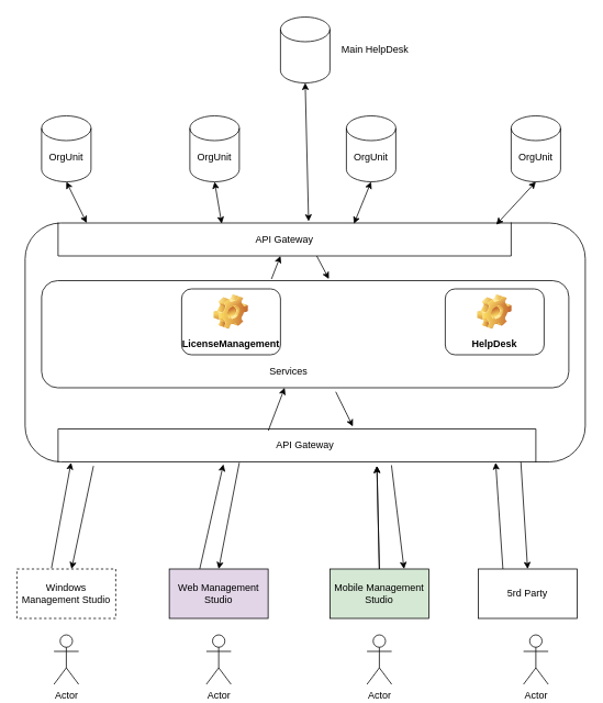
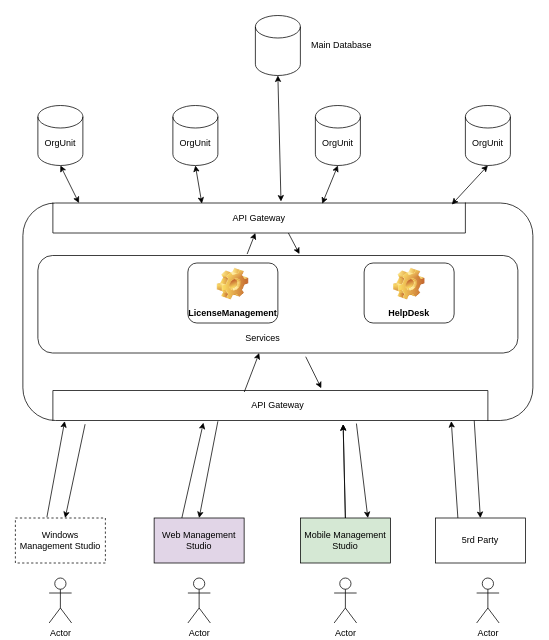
  <mxCell id="0" />
  <mxCell id="1" parent="0" />
  <mxCell id="2" value="" style="shape=cylinder3;whiteSpace=wrap;html=1;boundedLbl=1;backgroundOutline=1;size=15;" vertex="1" parent="1"><mxGeometry x="340" y="20" width="60" height="80" as="geometry" /></mxCell>
  <mxCell id="3" value="" style="shape=cylinder3;whiteSpace=wrap;html=1;boundedLbl=1;backgroundOutline=1;size=15;" vertex="1" parent="1"><mxGeometry x="50" y="140" width="60" height="80" as="geometry" /></mxCell>
  <mxCell id="4" value="" style="shape=cylinder3;whiteSpace=wrap;html=1;boundedLbl=1;backgroundOutline=1;size=15;" vertex="1" parent="1"><mxGeometry x="230" y="140" width="60" height="80" as="geometry" /></mxCell>
  <mxCell id="5" value="" style="shape=cylinder3;whiteSpace=wrap;html=1;boundedLbl=1;backgroundOutline=1;size=15;" vertex="1" parent="1"><mxGeometry x="420" y="140" width="60" height="80" as="geometry" /></mxCell>
  <mxCell id="6" value="" style="shape=cylinder3;whiteSpace=wrap;html=1;boundedLbl=1;backgroundOutline=1;size=15;" vertex="1" parent="1"><mxGeometry x="620" y="140" width="60" height="80" as="geometry" /></mxCell>
- <mxCell id="7" value="Main HelpDesk" style="text;html=1;strokeColor=none;fillColor=none;align=center;verticalAlign=middle;whiteSpace=wrap;rounded=0;" vertex="1" parent="1"><mxGeometry x="400" y="50" width="110" height="20" as="geometry" /></mxCell>
+ <mxCell id="7" value="Main Database" style="text;html=1;strokeColor=none;fillColor=none;align=center;verticalAlign=middle;whiteSpace=wrap;rounded=0;" vertex="1" parent="1"><mxGeometry x="400" y="50" width="110" height="20" as="geometry" /></mxCell>
  <mxCell id="8" value="OrgUnit" style="text;html=1;strokeColor=none;fillColor=none;align=center;verticalAlign=middle;whiteSpace=wrap;rounded=0;" vertex="1" parent="1"><mxGeometry x="60" y="180" width="40" height="20" as="geometry" /></mxCell>
  <mxCell id="9" value="OrgUnit" style="text;html=1;strokeColor=none;fillColor=none;align=center;verticalAlign=middle;whiteSpace=wrap;rounded=0;" vertex="1" parent="1"><mxGeometry x="240" y="180" width="40" height="20" as="geometry" /></mxCell>
  <mxCell id="10" value="OrgUnit" style="text;html=1;strokeColor=none;fillColor=none;align=center;verticalAlign=middle;whiteSpace=wrap;rounded=0;" vertex="1" parent="1"><mxGeometry x="430" y="180" width="40" height="20" as="geometry" /></mxCell>
  <mxCell id="11" value="OrgUnit" style="text;html=1;strokeColor=none;fillColor=none;align=center;verticalAlign=middle;whiteSpace=wrap;rounded=0;" vertex="1" parent="1"><mxGeometry x="630" y="180" width="40" height="20" as="geometry" /></mxCell>
  <mxCell id="12" value="" style="rounded=1;whiteSpace=wrap;html=1;" vertex="1" parent="1"><mxGeometry x="30" y="270" width="680" height="290" as="geometry" /></mxCell>
  <mxCell id="13" value="Actor" style="shape=umlActor;verticalLabelPosition=bottom;verticalAlign=top;html=1;outlineConnect=0;" vertex="1" parent="1"><mxGeometry x="65" y="770" width="30" height="60" as="geometry" /></mxCell>
  <mxCell id="14" value="Actor" style="shape=umlActor;verticalLabelPosition=bottom;verticalAlign=top;html=1;outlineConnect=0;" vertex="1" parent="1"><mxGeometry x="250" y="770" width="30" height="60" as="geometry" /></mxCell>
  <mxCell id="15" value="Actor" style="shape=umlActor;verticalLabelPosition=bottom;verticalAlign=top;html=1;outlineConnect=0;" vertex="1" parent="1"><mxGeometry x="445" y="770" width="30" height="60" as="geometry" /></mxCell>
  <mxCell id="16" value="Actor" style="shape=umlActor;verticalLabelPosition=bottom;verticalAlign=top;html=1;outlineConnect=0;" vertex="1" parent="1"><mxGeometry x="635" y="770" width="30" height="60" as="geometry" /></mxCell>
  <mxCell id="17" value="" style="rounded=1;whiteSpace=wrap;html=1;" vertex="1" parent="1"><mxGeometry x="50" y="340" width="640" height="130" as="geometry" /></mxCell>
- <mxCell id="18" value="HelpDesk" style="label;whiteSpace=wrap;html=1;align=center;verticalAlign=bottom;spacingLeft=0;spacingBottom=4;imageAlign=center;imageVerticalAlign=top;image=img/clipart/Gear_128x128.png" vertex="1" parent="1"><mxGeometry x="540" y="350" width="120" height="80" as="geometry" /></mxCell>
- <mxCell id="19" value="LicenseManagement" style="label;whiteSpace=wrap;html=1;align=center;verticalAlign=bottom;spacingLeft=0;spacingBottom=4;imageAlign=center;imageVerticalAlign=top;image=img/clipart/Gear_128x128.png" vertex="1" parent="1"><mxGeometry x="220" y="350" width="120" height="80" as="geometry" /></mxCell>
+ <mxCell id="18" value="HelpDesk" style="label;whiteSpace=wrap;html=1;align=center;verticalAlign=bottom;spacingLeft=0;spacingBottom=4;imageAlign=center;imageVerticalAlign=top;image=img/clipart/Gear_128x128.png" vertex="1" parent="1"><mxGeometry x="485" y="350" width="120" height="80" as="geometry" /></mxCell>
+ <mxCell id="19" value="LicenseManagement" style="label;whiteSpace=wrap;html=1;align=center;verticalAlign=bottom;spacingLeft=0;spacingBottom=4;imageAlign=center;imageVerticalAlign=top;image=img/clipart/Gear_128x128.png" vertex="1" parent="1"><mxGeometry x="250" y="350" width="120" height="80" as="geometry" /></mxCell>
  <mxCell id="20" value="API Gateway" style="text;html=1;strokeColor=none;fillColor=none;align=center;verticalAlign=middle;whiteSpace=wrap;rounded=0;" vertex="1" parent="1"><mxGeometry x="305" y="530" width="130" height="20" as="geometry" /></mxCell>
  <mxCell id="21" value="Services" style="text;html=1;strokeColor=none;fillColor=none;align=center;verticalAlign=middle;whiteSpace=wrap;rounded=0;" vertex="1" parent="1"><mxGeometry x="330" y="440" width="40" height="20" as="geometry" /></mxCell>
  <mxCell id="22" value="" style="endArrow=classic;startArrow=classic;html=1;entryX=0.5;entryY=1;entryDx=0;entryDy=0;entryPerimeter=0;exitX=0.11;exitY=0;exitDx=0;exitDy=0;exitPerimeter=0;" edge="1" parent="1" source="12" target="3"><mxGeometry width="50" height="50" relative="1" as="geometry"><mxPoint x="65" y="300" as="sourcePoint" /><mxPoint x="115" y="250" as="targetPoint" /></mxGeometry></mxCell>
  <mxCell id="23" value="" style="endArrow=classic;startArrow=classic;html=1;entryX=0.5;entryY=1;entryDx=0;entryDy=0;entryPerimeter=0;exitX=0.351;exitY=0.003;exitDx=0;exitDy=0;exitPerimeter=0;" edge="1" parent="1" source="12" target="4"><mxGeometry width="50" height="50" relative="1" as="geometry"><mxPoint x="360" y="340" as="sourcePoint" /><mxPoint x="410" y="290" as="targetPoint" /></mxGeometry></mxCell>
  <mxCell id="24" value="" style="endArrow=classic;startArrow=classic;html=1;entryX=0.5;entryY=1;entryDx=0;entryDy=0;entryPerimeter=0;exitX=0.841;exitY=0.007;exitDx=0;exitDy=0;exitPerimeter=0;" edge="1" parent="1" source="12" target="6"><mxGeometry width="50" height="50" relative="1" as="geometry"><mxPoint x="360" y="340" as="sourcePoint" /><mxPoint x="410" y="290" as="targetPoint" /></mxGeometry></mxCell>
  <mxCell id="25" value="" style="endArrow=classic;startArrow=classic;html=1;entryX=0.5;entryY=1;entryDx=0;entryDy=0;entryPerimeter=0;exitX=0.587;exitY=0.003;exitDx=0;exitDy=0;exitPerimeter=0;" edge="1" parent="1" source="12" target="5"><mxGeometry width="50" height="50" relative="1" as="geometry"><mxPoint x="360" y="340" as="sourcePoint" /><mxPoint x="410" y="290" as="targetPoint" /></mxGeometry></mxCell>
  <mxCell id="26" value="Windows Management Studio" style="rounded=0;whiteSpace=wrap;html=1;dashed=1;" vertex="1" parent="1"><mxGeometry x="20" y="690" width="120" height="60" as="geometry" /></mxCell>
  <mxCell id="27" value="Web Management Studio" style="rounded=0;whiteSpace=wrap;html=1;fillColor=#e1d5e7;" vertex="1" parent="1"><mxGeometry x="205" y="690" width="120" height="60" as="geometry" /></mxCell>
  <mxCell id="28" value="Mobile Management Studio" style="rounded=0;whiteSpace=wrap;html=1;fillColor=#d5e8d4;" vertex="1" parent="1"><mxGeometry x="400" y="690" width="120" height="60" as="geometry" /></mxCell>
  <mxCell id="29" value="5rd Party" style="rounded=0;whiteSpace=wrap;html=1;" vertex="1" parent="1"><mxGeometry x="580" y="690" width="120" height="60" as="geometry" /></mxCell>
  <mxCell id="30" value="" style="endArrow=classic;html=1;entryX=0.354;entryY=1.01;entryDx=0;entryDy=0;entryPerimeter=0;exitX=0.308;exitY=0;exitDx=0;exitDy=0;exitPerimeter=0;" edge="1" parent="1" source="27" target="12"><mxGeometry width="50" height="50" relative="1" as="geometry"><mxPoint x="360" y="610" as="sourcePoint" /><mxPoint x="410" y="560" as="targetPoint" /></mxGeometry></mxCell>
  <mxCell id="31" value="" style="endArrow=classic;html=1;" edge="1" parent="1"><mxGeometry width="50" height="50" relative="1" as="geometry"><mxPoint x="290" y="561" as="sourcePoint" /><mxPoint x="265" y="690" as="targetPoint" /></mxGeometry></mxCell>
  <mxCell id="32" value="" style="endArrow=classic;html=1;exitX=0.5;exitY=0;exitDx=0;exitDy=0;entryX=0.628;entryY=1.017;entryDx=0;entryDy=0;entryPerimeter=0;" edge="1" parent="1" source="28" target="12"><mxGeometry width="50" height="50" relative="1" as="geometry"><mxPoint x="360" y="610" as="sourcePoint" /><mxPoint x="410" y="560" as="targetPoint" /></mxGeometry></mxCell>
  <mxCell id="33" value="" style="endArrow=classic;html=1;exitX=0.654;exitY=1.014;exitDx=0;exitDy=0;exitPerimeter=0;entryX=0.75;entryY=0;entryDx=0;entryDy=0;" edge="1" parent="1" source="12" target="28"><mxGeometry width="50" height="50" relative="1" as="geometry"><mxPoint x="477.96" y="690" as="sourcePoint" /><mxPoint x="500" y="620" as="targetPoint" /></mxGeometry></mxCell>
  <mxCell id="34" value="" style="endArrow=classic;html=1;exitX=0.5;exitY=0;exitDx=0;exitDy=0;" edge="1" parent="1" source="28"><mxGeometry width="50" height="50" relative="1" as="geometry"><mxPoint x="460" y="690" as="sourcePoint" /><mxPoint x="457" y="565" as="targetPoint" /></mxGeometry></mxCell>
  <mxCell id="35" value="" style="endArrow=classic;html=1;entryX=0.84;entryY=1.003;entryDx=0;entryDy=0;entryPerimeter=0;exitX=0.25;exitY=0;exitDx=0;exitDy=0;" edge="1" parent="1" source="29" target="12"><mxGeometry width="50" height="50" relative="1" as="geometry"><mxPoint x="360" y="610" as="sourcePoint" /><mxPoint x="410" y="560" as="targetPoint" /></mxGeometry></mxCell>
  <mxCell id="36" value="" style="endArrow=classic;html=1;exitX=0.885;exitY=1;exitDx=0;exitDy=0;exitPerimeter=0;entryX=0.5;entryY=0;entryDx=0;entryDy=0;" edge="1" parent="1" source="12" target="29"><mxGeometry width="50" height="50" relative="1" as="geometry"><mxPoint x="360" y="610" as="sourcePoint" /><mxPoint x="410" y="560" as="targetPoint" /></mxGeometry></mxCell>
  <mxCell id="37" value="" style="endArrow=classic;html=1;exitX=0.35;exitY=-0.017;exitDx=0;exitDy=0;exitPerimeter=0;entryX=0.082;entryY=1.003;entryDx=0;entryDy=0;entryPerimeter=0;" edge="1" parent="1" source="26" target="12"><mxGeometry width="50" height="50" relative="1" as="geometry"><mxPoint x="360" y="610" as="sourcePoint" /><mxPoint x="410" y="560" as="targetPoint" /></mxGeometry></mxCell>
  <mxCell id="38" value="" style="endArrow=classic;html=1;exitX=0.122;exitY=1.017;exitDx=0;exitDy=0;exitPerimeter=0;" edge="1" parent="1" source="12" target="26"><mxGeometry width="50" height="50" relative="1" as="geometry"><mxPoint x="360" y="610" as="sourcePoint" /><mxPoint x="410" y="560" as="targetPoint" /></mxGeometry></mxCell>
  <mxCell id="39" value="" style="shape=partialRectangle;whiteSpace=wrap;html=1;bottom=1;right=1;left=1;top=0;fillColor=none;routingCenterX=-0.5;rotation=-180;" vertex="1" parent="1"><mxGeometry x="70" y="520" width="580" height="40" as="geometry" /></mxCell>
  <mxCell id="40" value="API Gateway" style="shape=partialRectangle;whiteSpace=wrap;html=1;bottom=1;right=1;left=1;top=0;fillColor=none;routingCenterX=-0.5;" vertex="1" parent="1"><mxGeometry x="70" y="270" width="550" height="40" as="geometry" /></mxCell>
  <mxCell id="41" value="" style="endArrow=classic;html=1;exitX=0.56;exitY=0.95;exitDx=0;exitDy=0;exitPerimeter=0;" edge="1" parent="1" source="39" target="17"><mxGeometry width="50" height="50" relative="1" as="geometry"><mxPoint x="360" y="400" as="sourcePoint" /><mxPoint x="410" y="350" as="targetPoint" /></mxGeometry></mxCell>
  <mxCell id="42" value="" style="endArrow=classic;html=1;exitX=0.558;exitY=1.038;exitDx=0;exitDy=0;exitPerimeter=0;entryX=0.383;entryY=1.075;entryDx=0;entryDy=0;entryPerimeter=0;" edge="1" parent="1" source="17" target="39"><mxGeometry width="50" height="50" relative="1" as="geometry"><mxPoint x="360" y="400" as="sourcePoint" /><mxPoint x="410" y="350" as="targetPoint" /></mxGeometry></mxCell>
  <mxCell id="43" value="" style="endArrow=classic;html=1;exitX=0.436;exitY=-0.015;exitDx=0;exitDy=0;exitPerimeter=0;" edge="1" parent="1" source="17"><mxGeometry width="50" height="50" relative="1" as="geometry"><mxPoint x="320.09" y="362" as="sourcePoint" /><mxPoint x="340.001" y="310" as="targetPoint" /></mxGeometry></mxCell>
  <mxCell id="44" value="" style="endArrow=classic;html=1;exitX=0.558;exitY=1.038;exitDx=0;exitDy=0;exitPerimeter=0;entryX=0.545;entryY=-0.015;entryDx=0;entryDy=0;entryPerimeter=0;" edge="1" parent="1" target="17"><mxGeometry width="50" height="50" relative="1" as="geometry"><mxPoint x="384" y="310" as="sourcePoint" /><mxPoint x="404.74" y="352.06" as="targetPoint" /></mxGeometry></mxCell>
  <mxCell id="45" value="" style="endArrow=classic;startArrow=classic;html=1;entryX=0.5;entryY=1;entryDx=0;entryDy=0;entryPerimeter=0;exitX=0.553;exitY=-0.05;exitDx=0;exitDy=0;exitPerimeter=0;" edge="1" parent="1" source="40" target="2"><mxGeometry width="50" height="50" relative="1" as="geometry"><mxPoint x="360" y="250" as="sourcePoint" /><mxPoint x="410" y="200" as="targetPoint" /></mxGeometry></mxCell>
